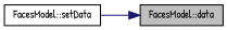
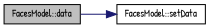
  digraph {
    rankdir=RL
    fontname="Patrick Hand"
    node [color=black fontname="Patrick Hand" fontsize=10 shape=record style=filled]
    n1 [fillcolor=grey75 fontcolor=black height=0.2 label="FacesModel::data" width=0.4]
    n2 [fillcolor=white height=0.2 label="FacesModel::setData" width=0.4]
-   n1 -> n2 [color=midnightblue dir=back fontname="Patrick Hand" fontsize=10 labelfontname=Helvetica labelfontsize=10 style=solid]
+   n2 -> n1 [color=midnightblue dir=back fontname="Patrick Hand" fontsize=10 labelfontname=Helvetica labelfontsize=10 style=solid]
  }
